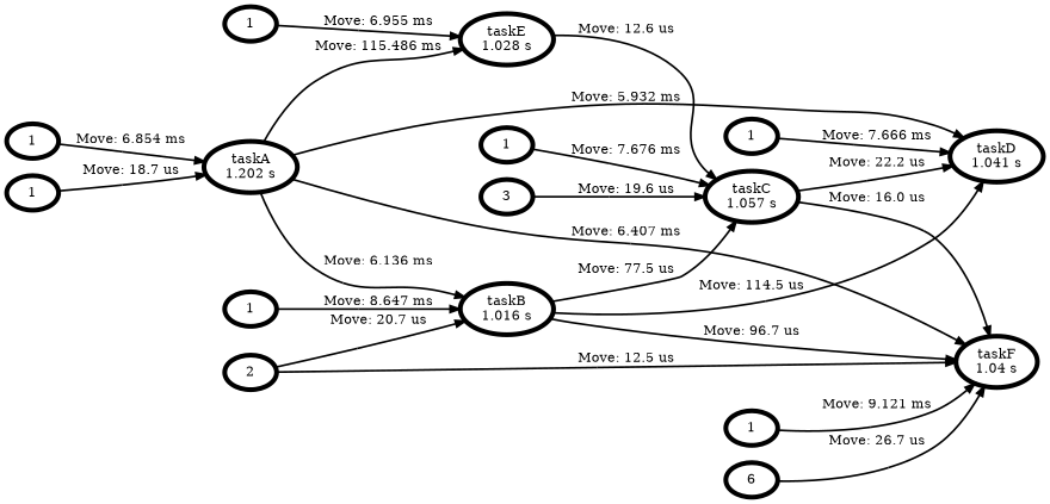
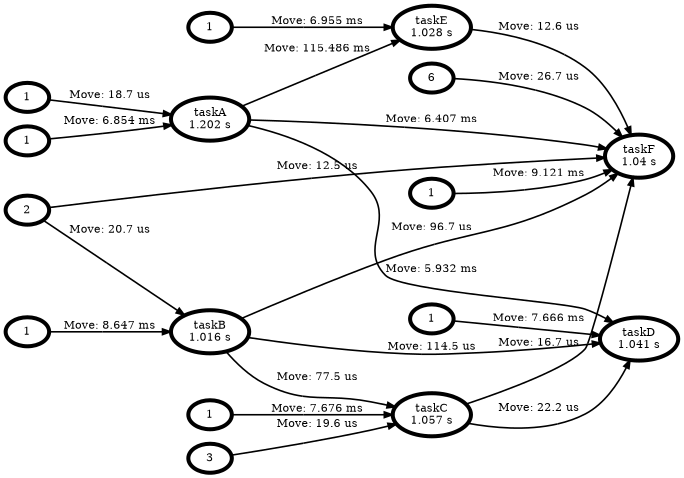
  strict digraph {
    rankdir=LR
    node [color=black penwidth=5 shape=ellipse]
    edge [color="#000000;0.5:#000000" penwidth=2]
    n1 [color="#000000" label="taskA\n1.202 s"]
    n2 [color="#000000" label="taskE\n1.028 s"]
    n3 [color="#000000" label="taskB\n1.016 s"]
    n4 [color="#000000" label="taskD\n1.041 s"]
    n5 [color="#000000" label="taskF\n1.04 s"]
    n6 [color="#000000" label="taskC\n1.057 s"]
    n7 [label=1]
    n8 [label=2]
    n9 [label=1]
    n10 [label=1]
    n11 [label=1]
    n12 [label=3]
    n13 [label=1]
    n14 [label=1]
    n15 [label=6]
    n16 [label=1]
    n1 -> n2 [label="Move: 115.486 ms"]
-   n1 -> n3 [label="Move: 6.136 ms"]
    n1 -> n4 [label="Move: 5.932 ms"]
    n1 -> n5 [label="Move: 6.407 ms"]
-   n2 -> n6 [label="Move: 12.6 us"]
+   n2 -> n5 [label="Move: 12.6 us"]
    n3 -> n4 [label="Move: 114.5 us"]
    n3 -> n5 [label="Move: 96.7 us"]
    n3 -> n6 [label="Move: 77.5 us"]
    n6 -> n4 [label="Move: 22.2 us"]
-   n6 -> n5 [label="Move: 16.0 us"]
+   n6 -> n5 [label="Move: 16.7 us"]
    n7 -> n3 [color="black;0.5:#000000" label="Move: 8.647 ms"]
    n8 -> n3 [color="black;0.5:#000000" label="Move: 20.7 us"]
    n8 -> n5 [label="Move: 12.5 us"]
    n9 -> n1 [color="black;0.5:#000000" label="Move: 6.854 ms"]
    n10 -> n1 [color="black;0.5:#000000" label="Move: 18.7 us"]
    n11 -> n6 [color="black;0.5:#000000" label="Move: 7.676 ms"]
    n12 -> n6 [color="black;0.5:#000000" label="Move: 19.6 us"]
    n13 -> n4 [color="black;0.5:#000000" label="Move: 7.666 ms"]
    n14 -> n5 [color="black;0.5:#000000" label="Move: 9.121 ms"]
    n15 -> n5 [color="black;0.5:#000000" label="Move: 26.7 us"]
    n16 -> n2 [color="black;0.5:#000000" label="Move: 6.955 ms"]
  }
